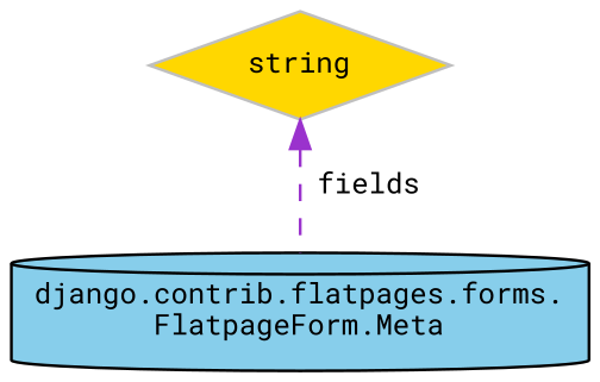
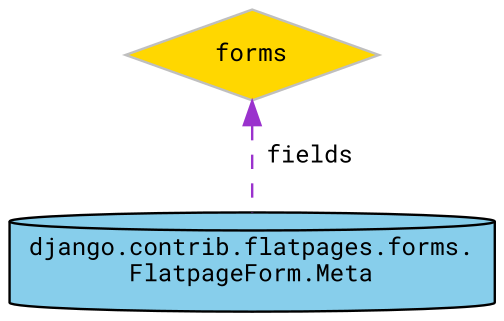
  digraph {
    fontname="Roboto Mono"
    node [fontname="Roboto Mono" fontsize=10 style=filled]
    n1 [color=black fillcolor=skyblue fontcolor=black height=0.2 label="django.contrib.flatpages.forms.\lFlatpageForm.Meta" shape=cylinder width=0.4]
-   n2 [color=grey75 fillcolor=gold height=0.2 label=string shape=diamond width=0.4]
+   n2 [color=grey75 fillcolor=gold height=0.2 label=forms shape=diamond width=0.4]
    n2 -> n1 [color=darkorchid3 dir=back fontname="Roboto Mono" fontsize=10 label=" fields" labelfontname=Helvetica labelfontsize=10 style=dashed]
  }
